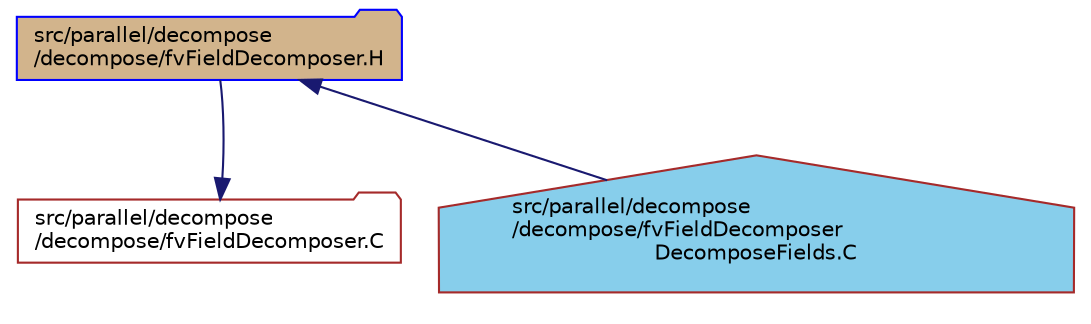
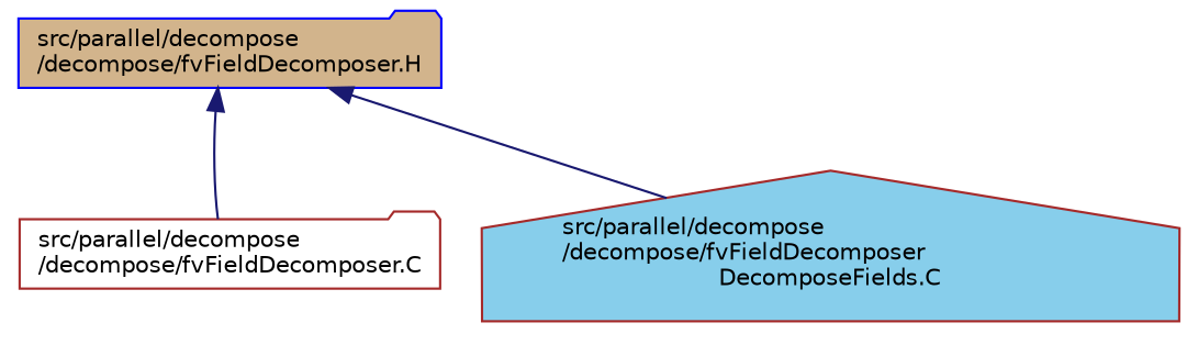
  digraph {
    node [color=brown fontname=Helvetica fontsize=10 shape=folder style=filled]
    edge [color=midnightblue dir=back fontname=Helvetica fontsize=10 labelfontname=Helvetica labelfontsize=10 style=solid]
    n1 [color=blue fillcolor=tan fontcolor=black height=0.2 label="src/parallel/decompose\l/decompose/fvFieldDecomposer.H" width=0.4]
    n2 [height=0.2 label="src/parallel/decompose\l/decompose/fvFieldDecomposer.C" width=0.4 fillcolor=white]
    n3 [height=0.2 label="src/parallel/decompose\l/decompose/fvFieldDecomposer\lDecomposeFields.C" shape=house width=0.4 fillcolor=skyblue]
-   n2 -> n1
+   n1 -> n2
    n1 -> n3
  }
